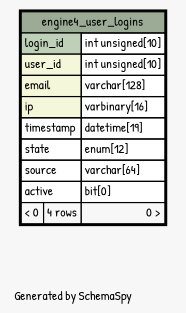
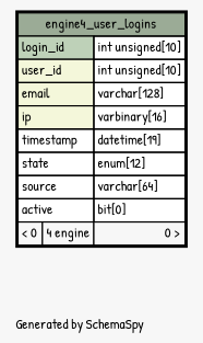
  digraph {
    bgcolor="#f7f7f7"
    fontname="Patrick Hand"
    fontsize=11
    label="\nGenerated by SchemaSpy"
    labeljust=l
    nodesep=0.18
    rankdir=RL
    ranksep=0.46
-   n1 [fontname="Patrick Hand" fontsize=11 label=<     <TABLE BORDER="2" CELLBORDER="1" CELLSPACING="0" BGCOLOR="#ffffff">       <TR><TD COLSPAN="3" BGCOLOR="#9bab96" ALIGN="CENTER">engine4_user_logins</TD></TR>       <TR><TD PORT="login_id" COLSPAN="2" BGCOLOR="#bed1b8" ALIGN="LEFT">login_id</TD><TD PORT="login_id.type" ALIGN="LEFT">int unsigned[10]</TD></TR>       <TR><TD PORT="user_id" COLSPAN="2" BGCOLOR="#f4f7da" ALIGN="LEFT">user_id</TD><TD PORT="user_id.type" ALIGN="LEFT">int unsigned[10]</TD></TR>       <TR><TD PORT="email" COLSPAN="2" BGCOLOR="#f4f7da" ALIGN="LEFT">email</TD><TD PORT="email.type" ALIGN="LEFT">varchar[128]</TD></TR>       <TR><TD PORT="ip" COLSPAN="2" BGCOLOR="#f4f7da" ALIGN="LEFT">ip</TD><TD PORT="ip.type" ALIGN="LEFT">varbinary[16]</TD></TR>       <TR><TD PORT="timestamp" COLSPAN="2" ALIGN="LEFT">timestamp</TD><TD PORT="timestamp.type" ALIGN="LEFT">datetime[19]</TD></TR>       <TR><TD PORT="state" COLSPAN="2" ALIGN="LEFT">state</TD><TD PORT="state.type" ALIGN="LEFT">enum[12]</TD></TR>       <TR><TD PORT="source" COLSPAN="2" ALIGN="LEFT">source</TD><TD PORT="source.type" ALIGN="LEFT">varchar[64]</TD></TR>       <TR><TD PORT="active" COLSPAN="2" ALIGN="LEFT">active</TD><TD PORT="active.type" ALIGN="LEFT">bit[0]</TD></TR>       <TR><TD ALIGN="LEFT" BGCOLOR="#f7f7f7">&lt; 0</TD><TD ALIGN="RIGHT" BGCOLOR="#f7f7f7">4 rows</TD><TD ALIGN="RIGHT" BGCOLOR="#f7f7f7">0 &gt;</TD></TR>     </TABLE>> shape=plaintext]
+   n1 [fontname="Patrick Hand" fontsize=11 label=<     <TABLE BORDER="2" CELLBORDER="1" CELLSPACING="0" BGCOLOR="#ffffff">       <TR><TD COLSPAN="3" BGCOLOR="#9bab96" ALIGN="CENTER">engine4_user_logins</TD></TR>       <TR><TD PORT="login_id" COLSPAN="2" BGCOLOR="#bed1b8" ALIGN="LEFT">login_id</TD><TD PORT="login_id.type" ALIGN="LEFT">int unsigned[10]</TD></TR>       <TR><TD PORT="user_id" COLSPAN="2" BGCOLOR="#f4f7da" ALIGN="LEFT">user_id</TD><TD PORT="user_id.type" ALIGN="LEFT">int unsigned[10]</TD></TR>       <TR><TD PORT="email" COLSPAN="2" BGCOLOR="#f4f7da" ALIGN="LEFT">email</TD><TD PORT="email.type" ALIGN="LEFT">varchar[128]</TD></TR>       <TR><TD PORT="ip" COLSPAN="2" BGCOLOR="#f4f7da" ALIGN="LEFT">ip</TD><TD PORT="ip.type" ALIGN="LEFT">varbinary[16]</TD></TR>       <TR><TD PORT="timestamp" COLSPAN="2" ALIGN="LEFT">timestamp</TD><TD PORT="timestamp.type" ALIGN="LEFT">datetime[19]</TD></TR>       <TR><TD PORT="state" COLSPAN="2" ALIGN="LEFT">state</TD><TD PORT="state.type" ALIGN="LEFT">enum[12]</TD></TR>       <TR><TD PORT="source" COLSPAN="2" ALIGN="LEFT">source</TD><TD PORT="source.type" ALIGN="LEFT">varchar[64]</TD></TR>       <TR><TD PORT="active" COLSPAN="2" ALIGN="LEFT">active</TD><TD PORT="active.type" ALIGN="LEFT">bit[0]</TD></TR>       <TR><TD ALIGN="LEFT" BGCOLOR="#f7f7f7">&lt; 0</TD><TD ALIGN="RIGHT" BGCOLOR="#f7f7f7">4 engine</TD><TD ALIGN="RIGHT" BGCOLOR="#f7f7f7">0 &gt;</TD></TR>     </TABLE>> shape=plaintext]
  }
